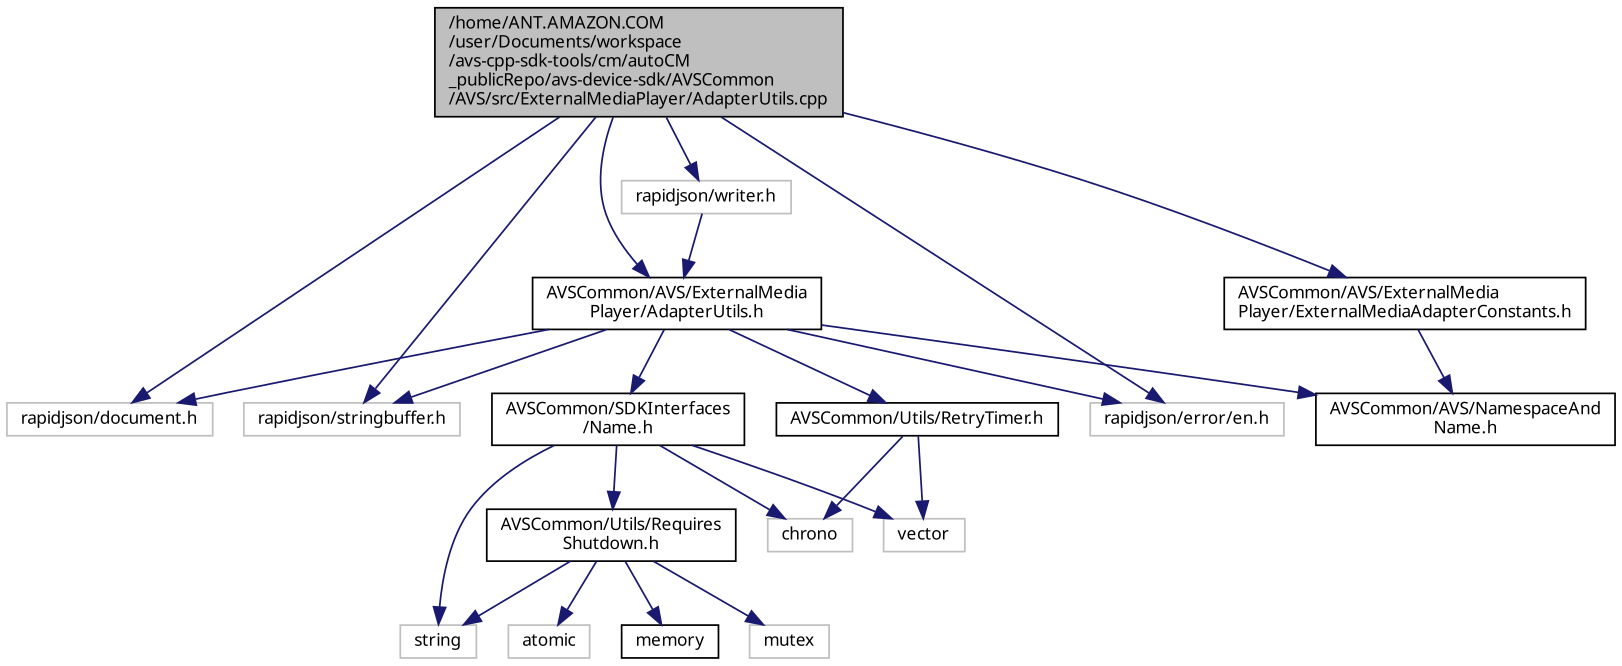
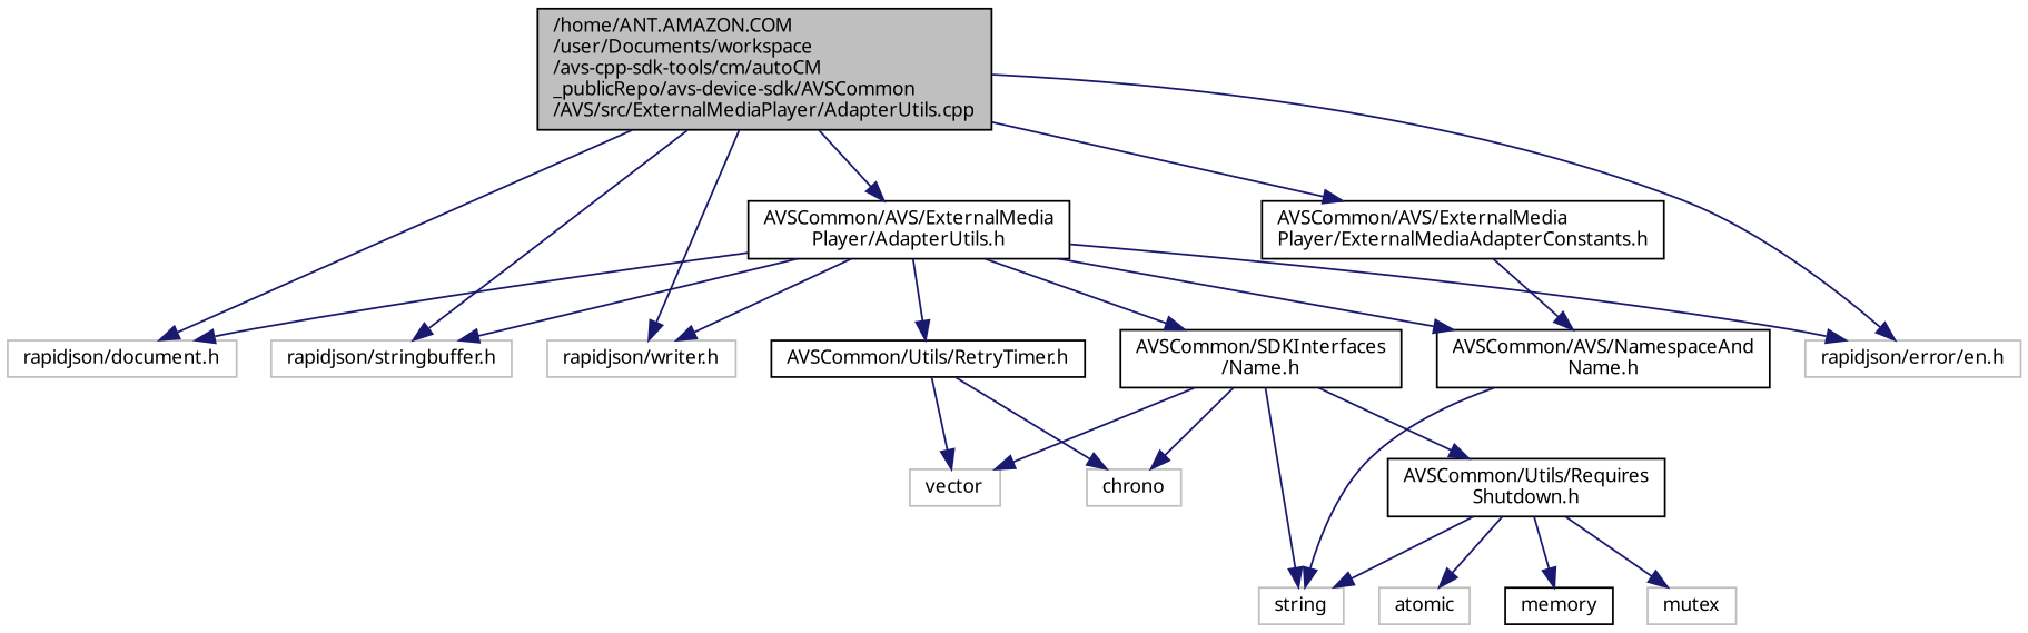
  digraph {
    fontname="Noto Sans"
    node [color=grey75 fillcolor=white fontname="Noto Sans" fontsize=10 shape=record style=filled]
    edge [color=midnightblue fontname="Noto Sans" fontsize=10 labelfontname=Helvetica labelfontsize=10 style=solid]
    n1 [color=black fillcolor=grey75 fontcolor=black height=0.2 label="/home/ANT.AMAZON.COM\l/user/Documents/workspace\l/avs-cpp-sdk-tools/cm/autoCM\l_publicRepo/avs-device-sdk/AVSCommon\l/AVS/src/ExternalMediaPlayer/AdapterUtils.cpp" width=0.4]
    n2 [color=black height=0.2 label="AVSCommon/AVS/ExternalMedia\lPlayer/AdapterUtils.h" width=0.4]
    n3 [height=0.2 label="rapidjson/document.h" width=0.4]
    n4 [height=0.2 label="rapidjson/stringbuffer.h" width=0.4]
    n5 [height=0.2 label="rapidjson/writer.h" width=0.4]
    n6 [height=0.2 label="rapidjson/error/en.h" width=0.4]
    n7 [color=black height=0.2 label="AVSCommon/AVS/ExternalMedia\lPlayer/ExternalMediaAdapterConstants.h" width=0.4]
    n8 [color=black height=0.2 label="AVSCommon/AVS/NamespaceAnd\lName.h" width=0.4]
    n9 [color=black height=0.2 label="AVSCommon/SDKInterfaces\l/Name.h" width=0.4]
    n10 [color=black height=0.2 label="AVSCommon/Utils/RetryTimer.h" width=0.4]
    n11 [height=0.2 label=string width=0.4]
    n12 [color=black height=0.2 label="AVSCommon/Utils/Requires\lShutdown.h" width=0.4]
    n13 [height=0.2 label=chrono width=0.4]
    n14 [height=0.2 label=vector width=0.4]
    n15 [height=0.2 label=atomic width=0.4]
    n16 [color=black height=0.2 label=memory width=0.4]
    n17 [height=0.2 label=mutex width=0.4]
    n1 -> n2
    n1 -> n3
    n1 -> n4
    n1 -> n5
    n1 -> n6
    n1 -> n7
    n2 -> n3
    n2 -> n4
-   n5 -> n2
+   n2 -> n5
    n2 -> n6
    n2 -> n8
    n2 -> n9
    n2 -> n10
    n7 -> n8
+   n8 -> n11
    n9 -> n11
    n9 -> n12
    n9 -> n13
    n9 -> n14
    n10 -> n13
    n10 -> n14
    n12 -> n11
    n12 -> n15
    n12 -> n16
    n12 -> n17
  }
